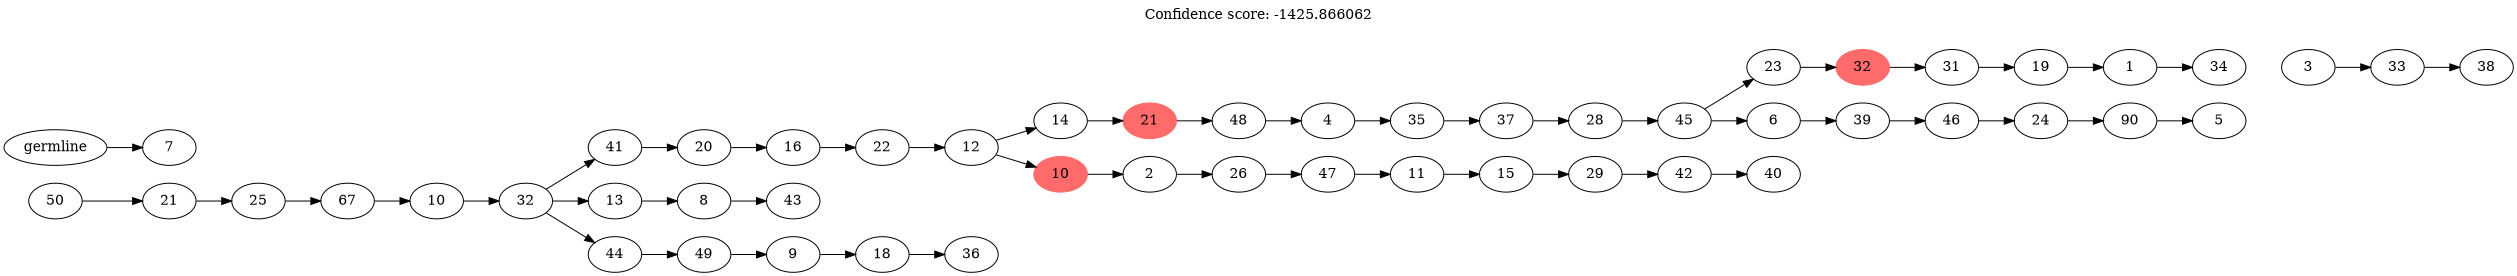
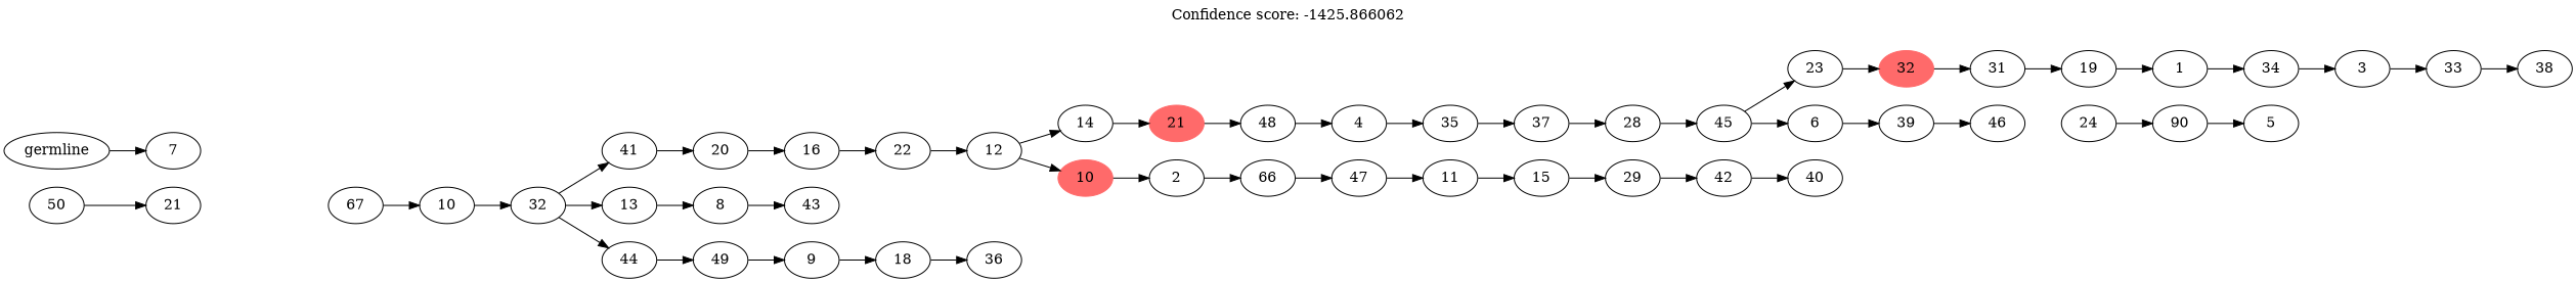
  digraph {
    label="Confidence score: -1425.866062"
    labelloc=t
    rankdir=LR
    n1 [label=33]
    n2 [label=38]
    n3 [label=3]
    n4 [label=34]
    n5 [label=1]
    n6 [label=19]
    n7 [label=31]
    n8 [color=indianred1 label=32 style=filled]
    n9 [label=23]
    n10 [label=90]
    n11 [label=5]
    n12 [label=24]
    n13 [label=46]
    n14 [label=39]
    n15 [label=6]
    n16 [label=45]
    n17 [label=28]
    n18 [label=37]
    n19 [label=35]
    n20 [label=4]
    n21 [label=48]
    n22 [color=indianred1 label=21 style=filled]
    n23 [label=14]
    n24 [label=42]
    n25 [label=40]
    n26 [label=29]
    n27 [label=15]
    n28 [label=11]
    n29 [label=47]
-   n30 [label=26]
+   n30 [label=66]
    n31 [label=2]
    n32 [color=indianred1 label=10 style=filled]
    n33 [label=12]
    n34 [label=22]
    n35 [label=16]
    n36 [label=20]
    n37 [label=41]
    n38 [label=8]
    n39 [label=43]
    n40 [label=13]
    n41 [label=18]
    n42 [label=36]
    n43 [label=9]
    n44 [label=49]
    n45 [label=44]
    n46 [label=32]
    n47 [label=10]
    n48 [label=67]
-   n49 [label=25]
    n50 [label=21]
    n51 [label=50]
    n52 [label=7]
    n53 [label=germline]
    n1 -> n2
    n3 -> n1
+   n4 -> n3
    n5 -> n4
    n6 -> n5
    n7 -> n6
    n8 -> n7
    n9 -> n8
    n10 -> n11
    n12 -> n10
-   n13 -> n12
    n14 -> n13
    n15 -> n14
    n16 -> n9
    n16 -> n15
    n17 -> n16
    n18 -> n17
    n19 -> n18
    n20 -> n19
    n21 -> n20
    n22 -> n21
    n23 -> n22
    n24 -> n25
    n26 -> n24
    n27 -> n26
    n28 -> n27
    n29 -> n28
    n30 -> n29
    n31 -> n30
    n32 -> n31
    n33 -> n23
    n33 -> n32
    n34 -> n33
    n35 -> n34
    n36 -> n35
    n37 -> n36
    n38 -> n39
    n40 -> n38
    n41 -> n42
    n43 -> n41
    n44 -> n43
    n45 -> n44
    n46 -> n37
    n46 -> n40
    n46 -> n45
    n47 -> n46
    n48 -> n47
-   n49 -> n48
-   n50 -> n49
    n51 -> n50
    n53 -> n52
  }
